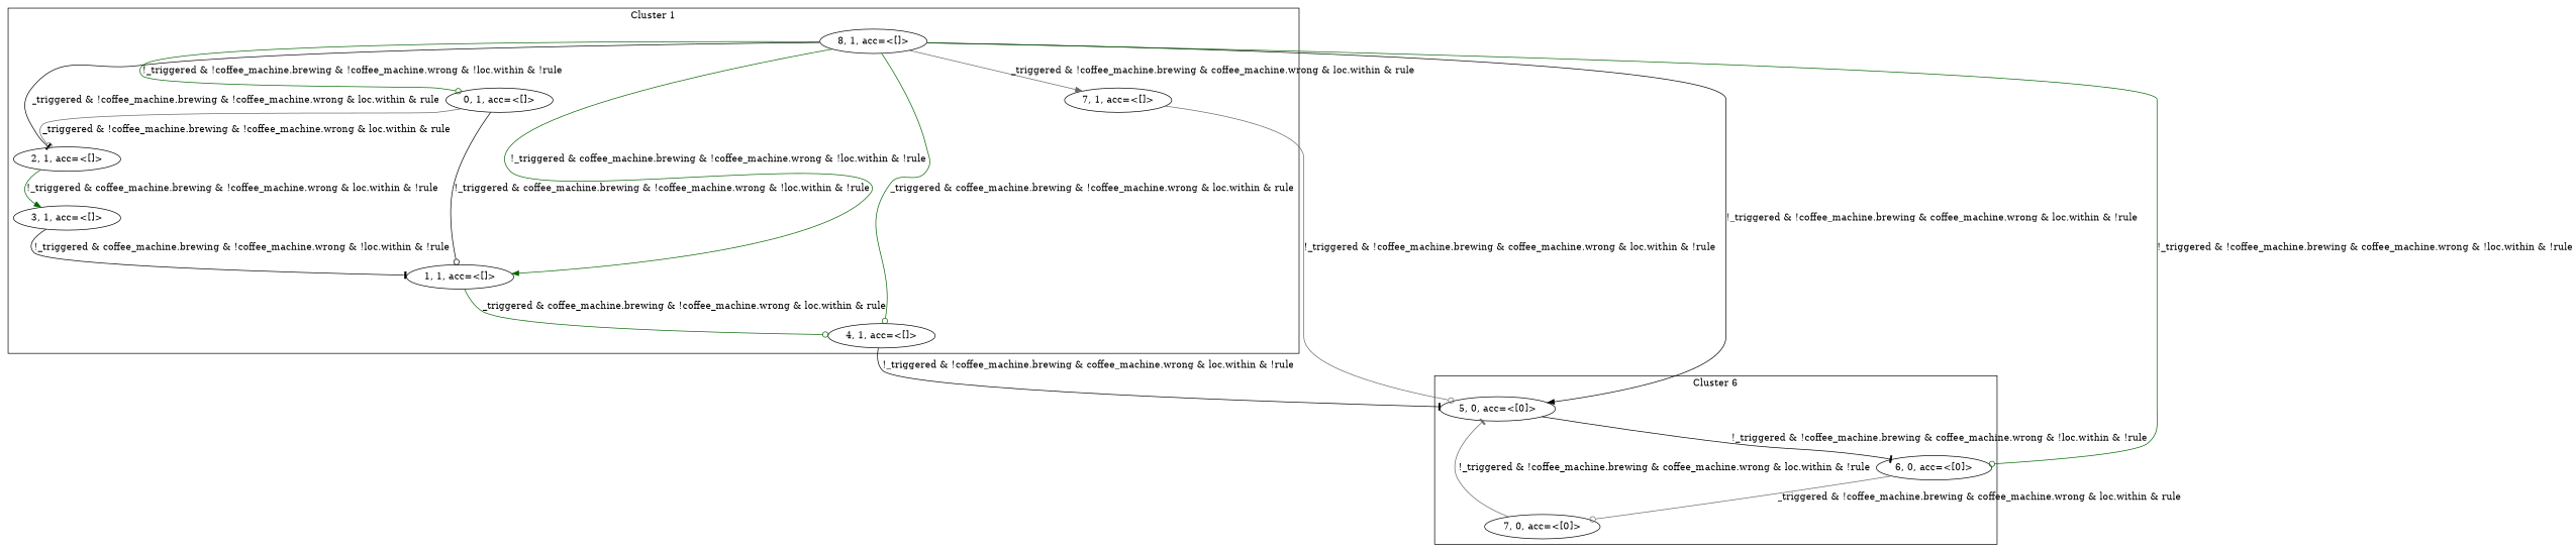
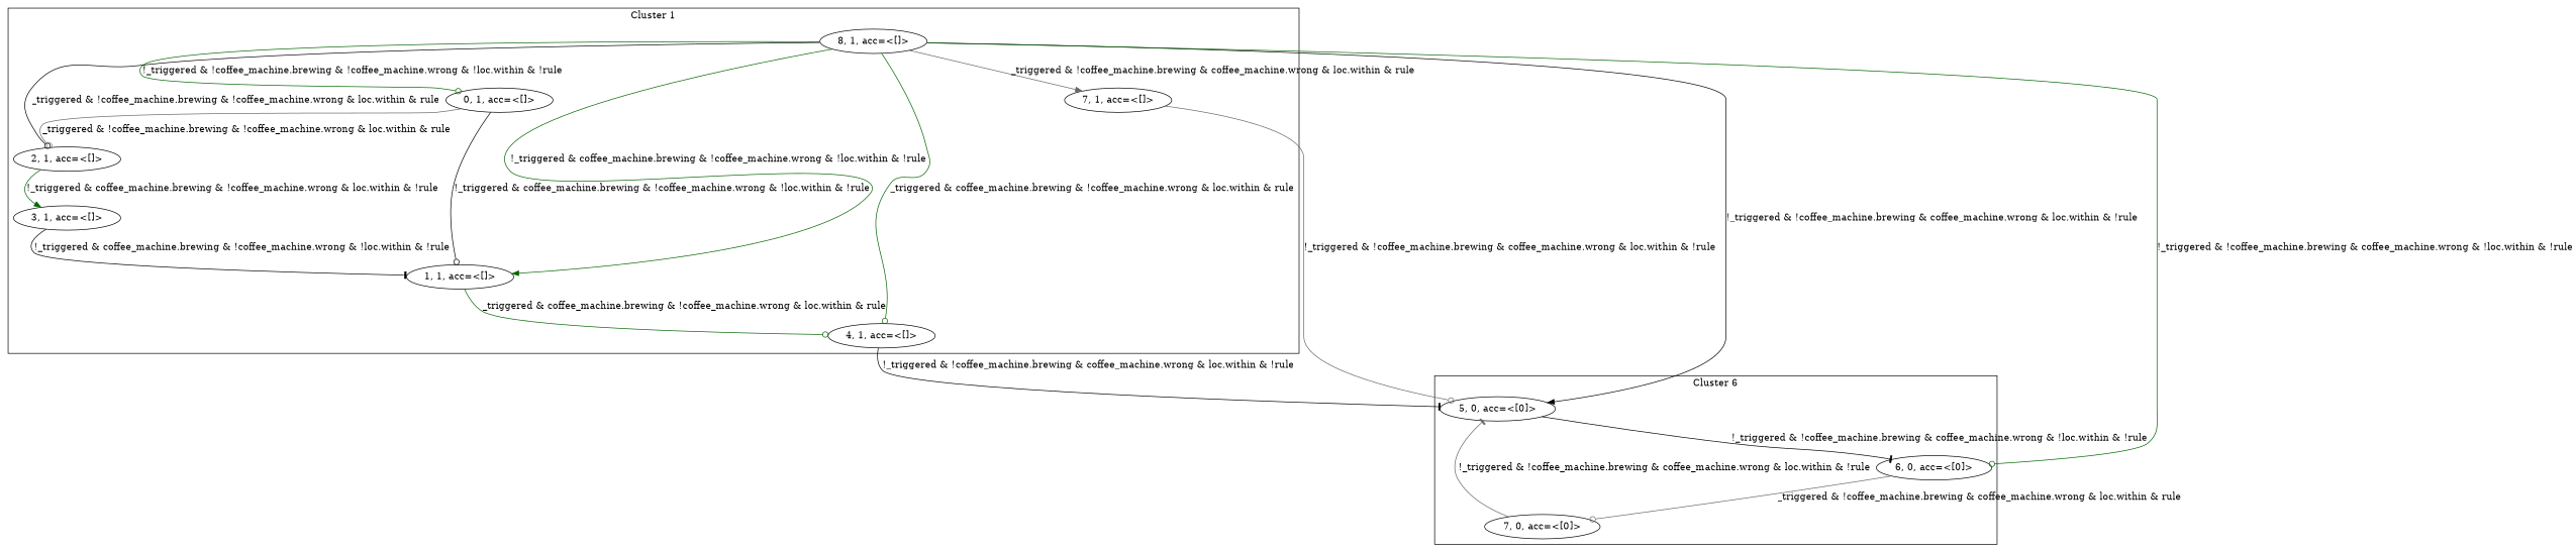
  digraph {
    edge [arrowhead=odot color=darkgreen]
    n1 [label="8, 1, acc=<[]>"]
    n2 [label="0, 1, acc=<[]>"]
    n3 [label="1, 1, acc=<[]>"]
    n4 [label="2, 1, acc=<[]>"]
    n5 [label="3, 1, acc=<[]>"]
    n6 [label="4, 1, acc=<[]>"]
    n7 [label="7, 1, acc=<[]>"]
    n8 [label="5, 0, acc=<[0]>"]
    n9 [label="6, 0, acc=<[0]>"]
    n10 [label="7, 0, acc=<[0]>"]
    subgraph cluster_1 {
      label="Cluster 1"
      n1
      n2
      n3
      n4
      n5
      n6
      n7
    }
    subgraph cluster_2 {
      label="Cluster 6"
      n8
      n9
      n10
    }
    n1 -> n2 [label="!_triggered & !coffee_machine.brewing & !coffee_machine.wrong & !loc.within & !rule"]
    n1 -> n3 [arrowhead=normal label="!_triggered & coffee_machine.brewing & !coffee_machine.wrong & !loc.within & !rule"]
-   n1 -> n4 [arrowhead=tee color=black label="_triggered & !coffee_machine.brewing & !coffee_machine.wrong & loc.within & rule"]
+   n1 -> n4 [color=black label="_triggered & !coffee_machine.brewing & !coffee_machine.wrong & loc.within & rule"]
    n1 -> n6 [label="_triggered & coffee_machine.brewing & !coffee_machine.wrong & loc.within & rule"]
    n1 -> n7 [arrowhead=normal color=gray40 label="_triggered & !coffee_machine.brewing & coffee_machine.wrong & loc.within & rule"]
    n1 -> n8 [arrowhead=normal color=black label="!_triggered & !coffee_machine.brewing & coffee_machine.wrong & loc.within & !rule"]
    n1 -> n9 [label="!_triggered & !coffee_machine.brewing & coffee_machine.wrong & !loc.within & !rule"]
    n2 -> n3 [color=black label="!_triggered & coffee_machine.brewing & !coffee_machine.wrong & !loc.within & !rule"]
    n2 -> n4 [color=gray40 label="_triggered & !coffee_machine.brewing & !coffee_machine.wrong & loc.within & rule"]
    n3 -> n6 [label="_triggered & coffee_machine.brewing & !coffee_machine.wrong & loc.within & rule"]
    n4 -> n5 [arrowhead=normal label="!_triggered & coffee_machine.brewing & !coffee_machine.wrong & loc.within & !rule"]
    n5 -> n3 [arrowhead=tee color=black label="!_triggered & coffee_machine.brewing & !coffee_machine.wrong & !loc.within & !rule"]
    n6 -> n8 [arrowhead=tee color=black label="!_triggered & !coffee_machine.brewing & coffee_machine.wrong & loc.within & !rule"]
    n7 -> n8 [color=gray40 label="!_triggered & !coffee_machine.brewing & coffee_machine.wrong & loc.within & !rule"]
    n8 -> n9 [arrowhead=tee color=black label="!_triggered & !coffee_machine.brewing & coffee_machine.wrong & !loc.within & !rule"]
    n9 -> n10 [color=gray40 label="_triggered & !coffee_machine.brewing & coffee_machine.wrong & loc.within & rule"]
    n10 -> n8 [arrowhead=tee color=gray40 label="!_triggered & !coffee_machine.brewing & coffee_machine.wrong & loc.within & !rule"]
  }
